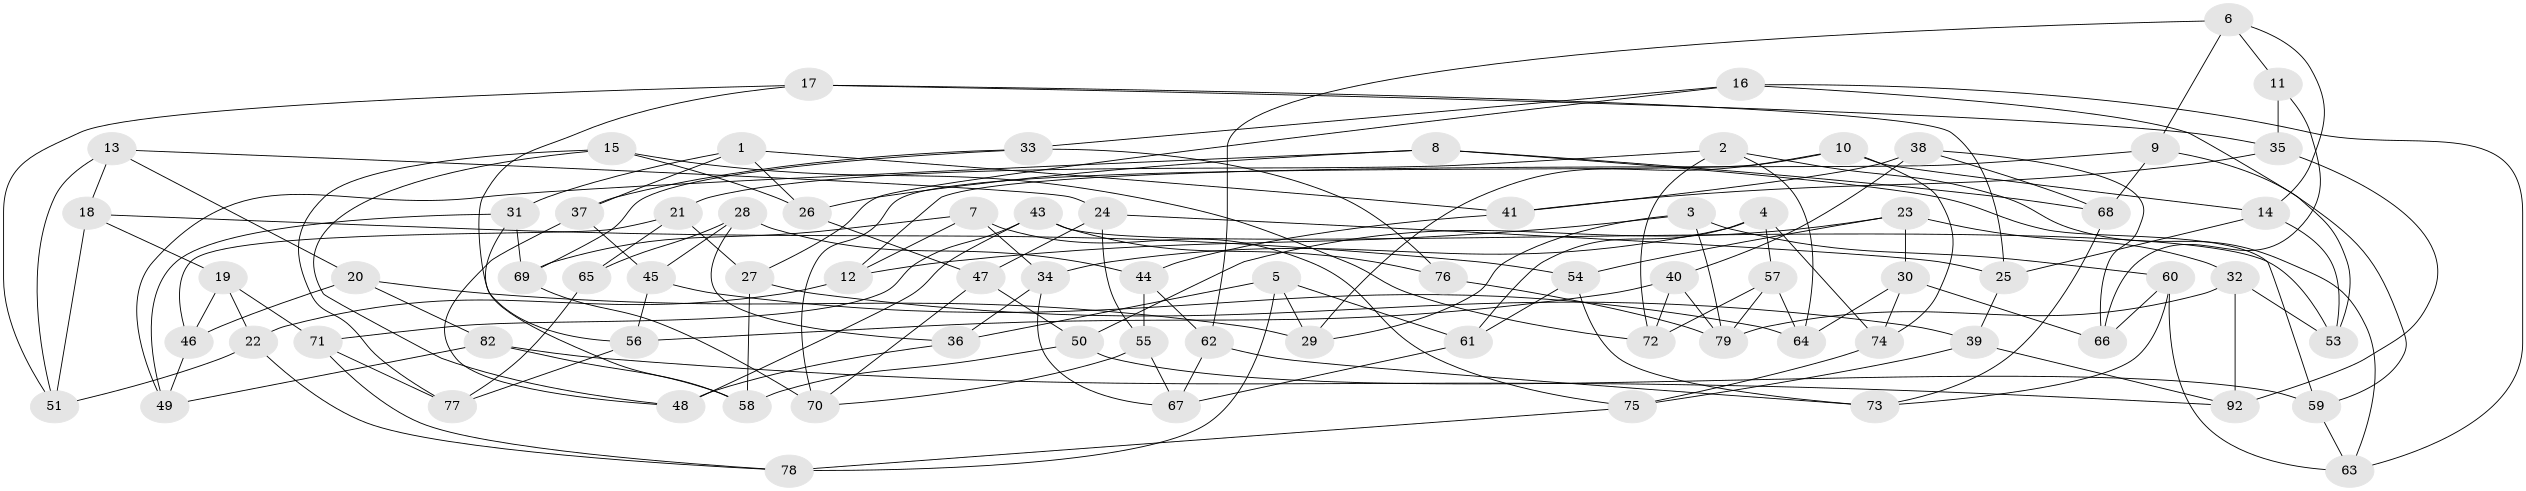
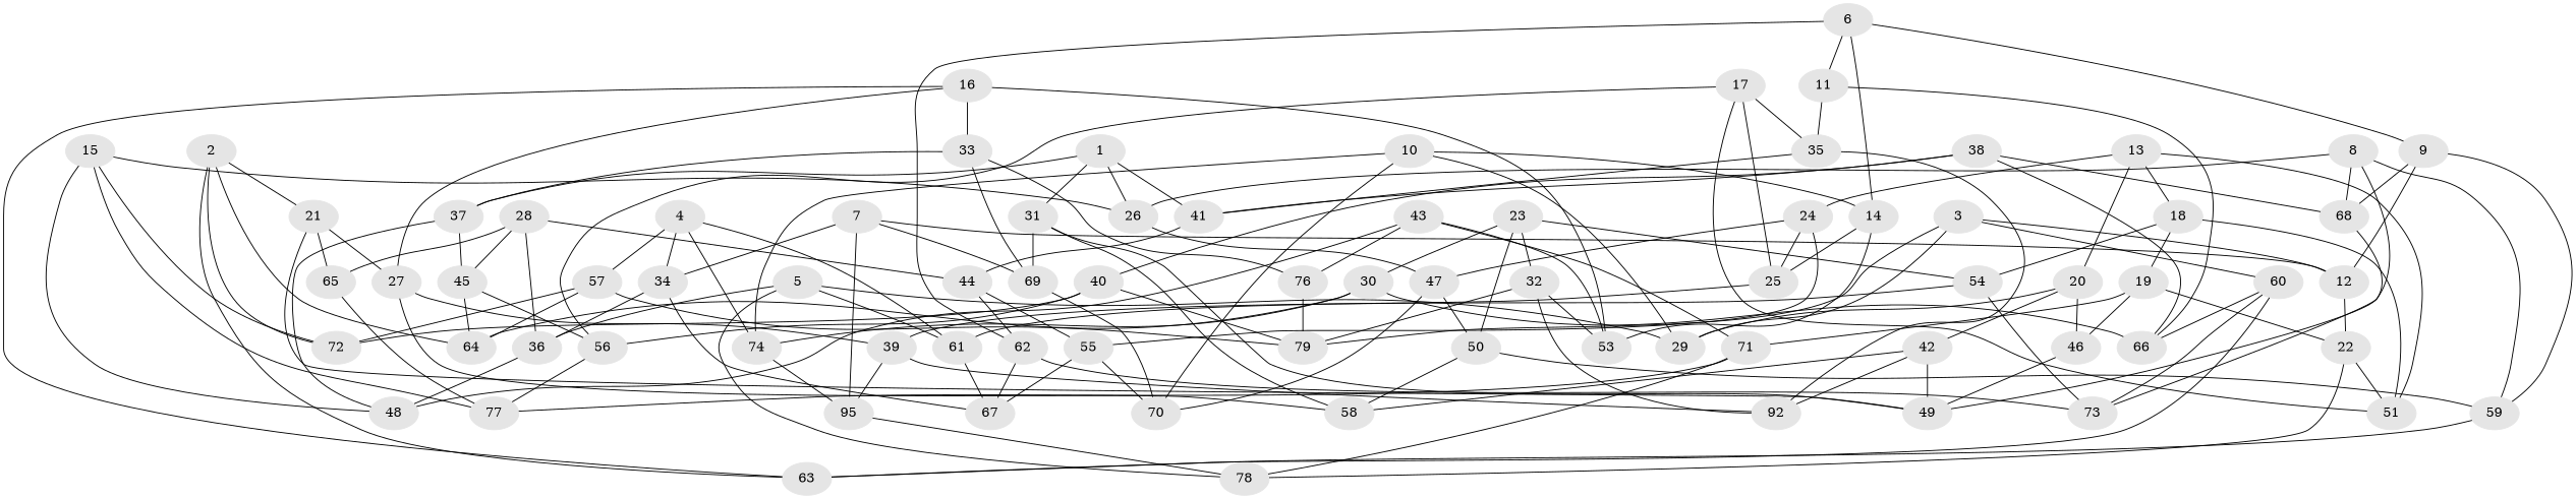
  graph {
    node [color=gray90 style=filled]
    1
    26
    31
    37
    41
    47
    69
    49
    58
    48
    45
    44
    2
    21
    63
    64
    72
    65
    27
    46
    3
    12
    29
    60
    79
    22
    66
    73
    4
    34
    57
    61
    74
    36
    67
-   75
+   75 [label=95]
    5
    78
    6
    9
    11
    14
    62
    59
    68
    35
    25
    53
    7
    70
    8
    10
    n53 [label=92]
    77
    51
    13
    18
    20
    24
    19
    54
-   42 [label=82]
+   42
    55
    39
    15
    16
    33
    76
    17
    56
    71
    23
    30
    32
    50
    28
    38
    40
    43
    1 -- 26
    1 -- 31
    1 -- 37
    1 -- 41
    26 -- 47
    31 -- 69
    31 -- 49
    31 -- 58
    37 -- 48
    37 -- 45
    41 -- 44
    47 -- 70
    47 -- 50
    69 -- 70
    45 -- 64
    45 -- 56
    44 -- 62
    44 -- 55
    2 -- 21
    2 -- 63
    2 -- 64
    2 -- 72
    21 -- 65
    21 -- 27
-   21 -- 46
+   21 -- 49
    65 -- 77
    27 -- 58
    27 -- 39
    46 -- 49
    3 -- 12
    3 -- 29
    3 -- 60
    3 -- 79
    12 -- 22
    60 -- 63
    60 -- 66
    60 -- 73
    22 -- 78
    22 -- 51
    4 -- 34
    4 -- 57
    4 -- 61
    4 -- 74
    34 -- 36
    34 -- 67
    57 -- 64
    57 -- 72
    57 -- 79
    61 -- 67
    74 -- 75
    36 -- 48
    75 -- 78
    5 -- 29
    5 -- 61
    5 -- 36
    5 -- 78
    6 -- 9
    6 -- 11
    6 -- 14
    6 -- 62
    9 -- 12
    9 -- 59
    9 -- 68
    11 -- 66
    11 -- 35
    14 -- 25
    14 -- 53
    62 -- 73
    62 -- 67
    59 -- 63
    68 -- 73
    35 -- 41
    35 -- n53
    25 -- 39
    7 -- 69
    7 -- 12
    7 -- 34
    7 -- 75
    8 -- 26
    8 -- 49
    8 -- 59
    8 -- 68
    10 -- 29
    10 -- 74
    10 -- 14
    10 -- 70
    13 -- 51
    13 -- 18
    13 -- 20
    13 -- 24
    18 -- 51
    18 -- 19
    18 -- 54
    20 -- 46
    20 -- 29
    20 -- 42
    24 -- 47
    24 -- 25
    24 -- 55
    19 -- 46
    19 -- 22
    19 -- 71
    54 -- 73
    54 -- 61
    42 -- 49
    42 -- 58
    42 -- n53
    55 -- 67
    55 -- 70
    39 -- 75
    39 -- n53
    15 -- 26
    15 -- 48
    15 -- 72
    15 -- 77
    16 -- 63
    16 -- 27
    16 -- 53
    16 -- 33
    33 -- 37
    33 -- 69
    33 -- 76
    76 -- 79
    17 -- 35
    17 -- 25
    17 -- 51
    17 -- 56
    56 -- 77
    71 -- 78
    71 -- 77
    23 -- 54
    23 -- 30
    23 -- 32
    23 -- 50
    30 -- 64
    30 -- 66
    30 -- 74
    32 -- 79
    32 -- 53
    32 -- n53
    50 -- 58
    50 -- 59
    28 -- 45
    28 -- 44
    28 -- 65
    28 -- 36
    38 -- 41
    38 -- 66
    38 -- 68
    38 -- 40
    40 -- 72
    40 -- 79
    40 -- 56
    43 -- 48
    43 -- 53
    43 -- 76
    43 -- 71
  }
